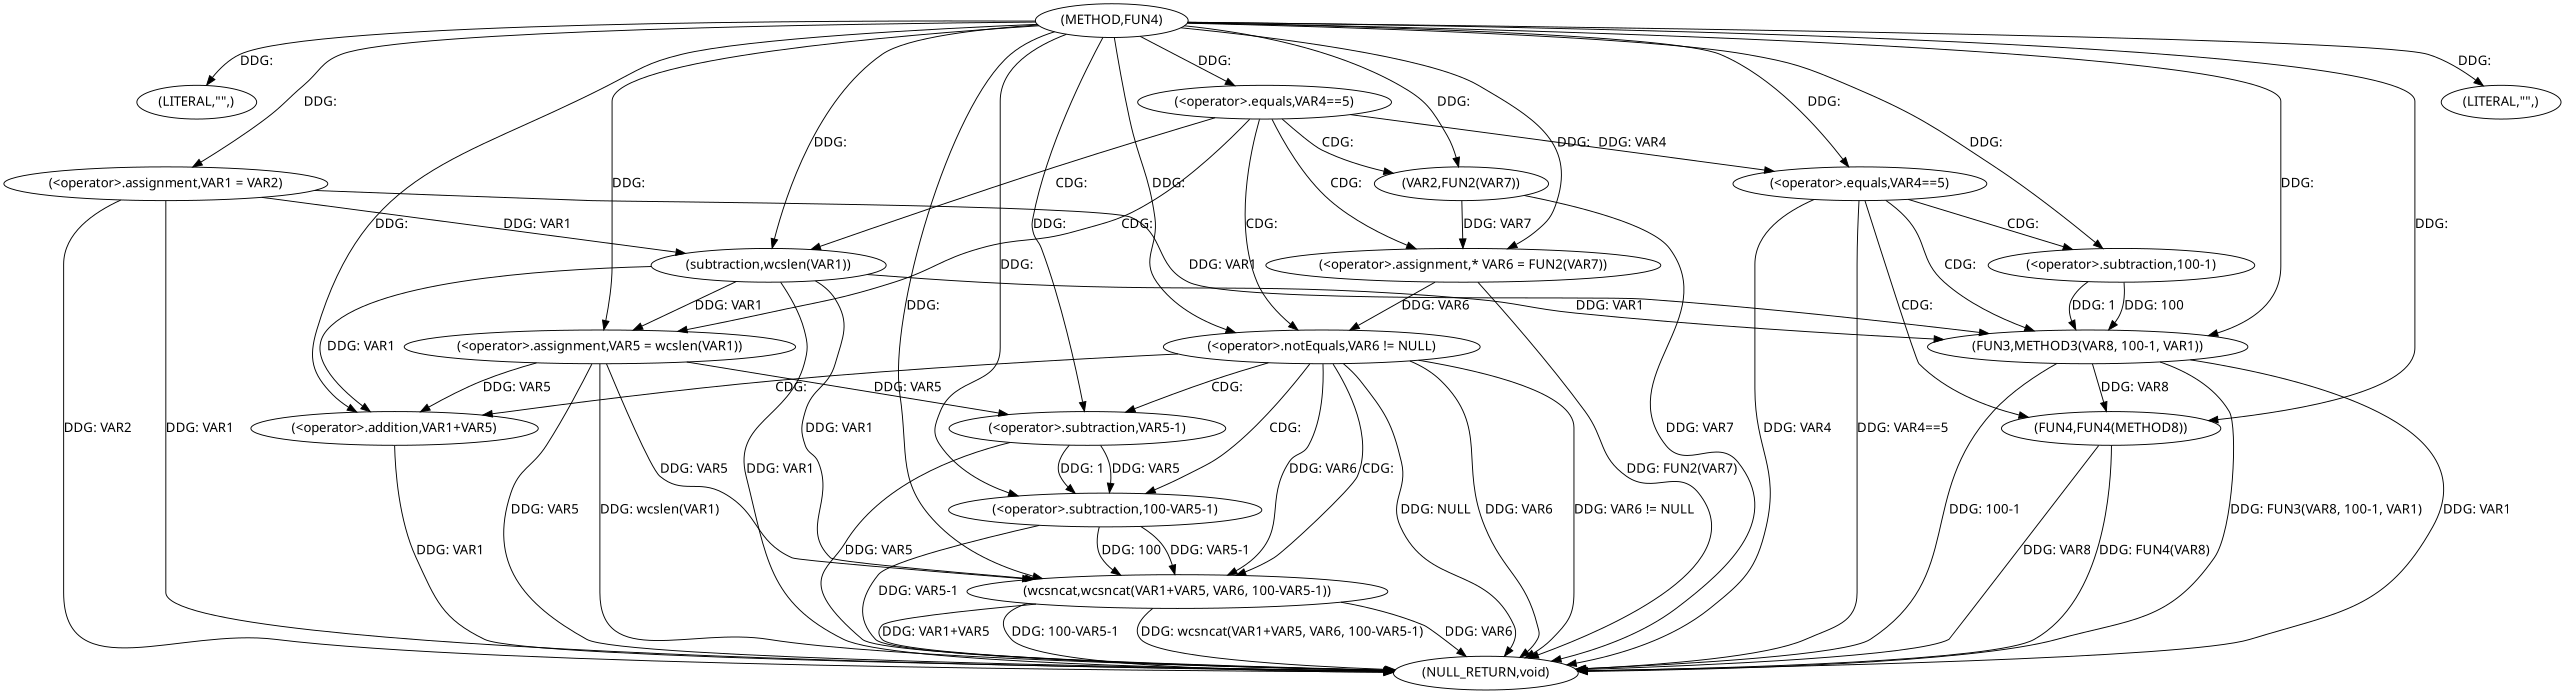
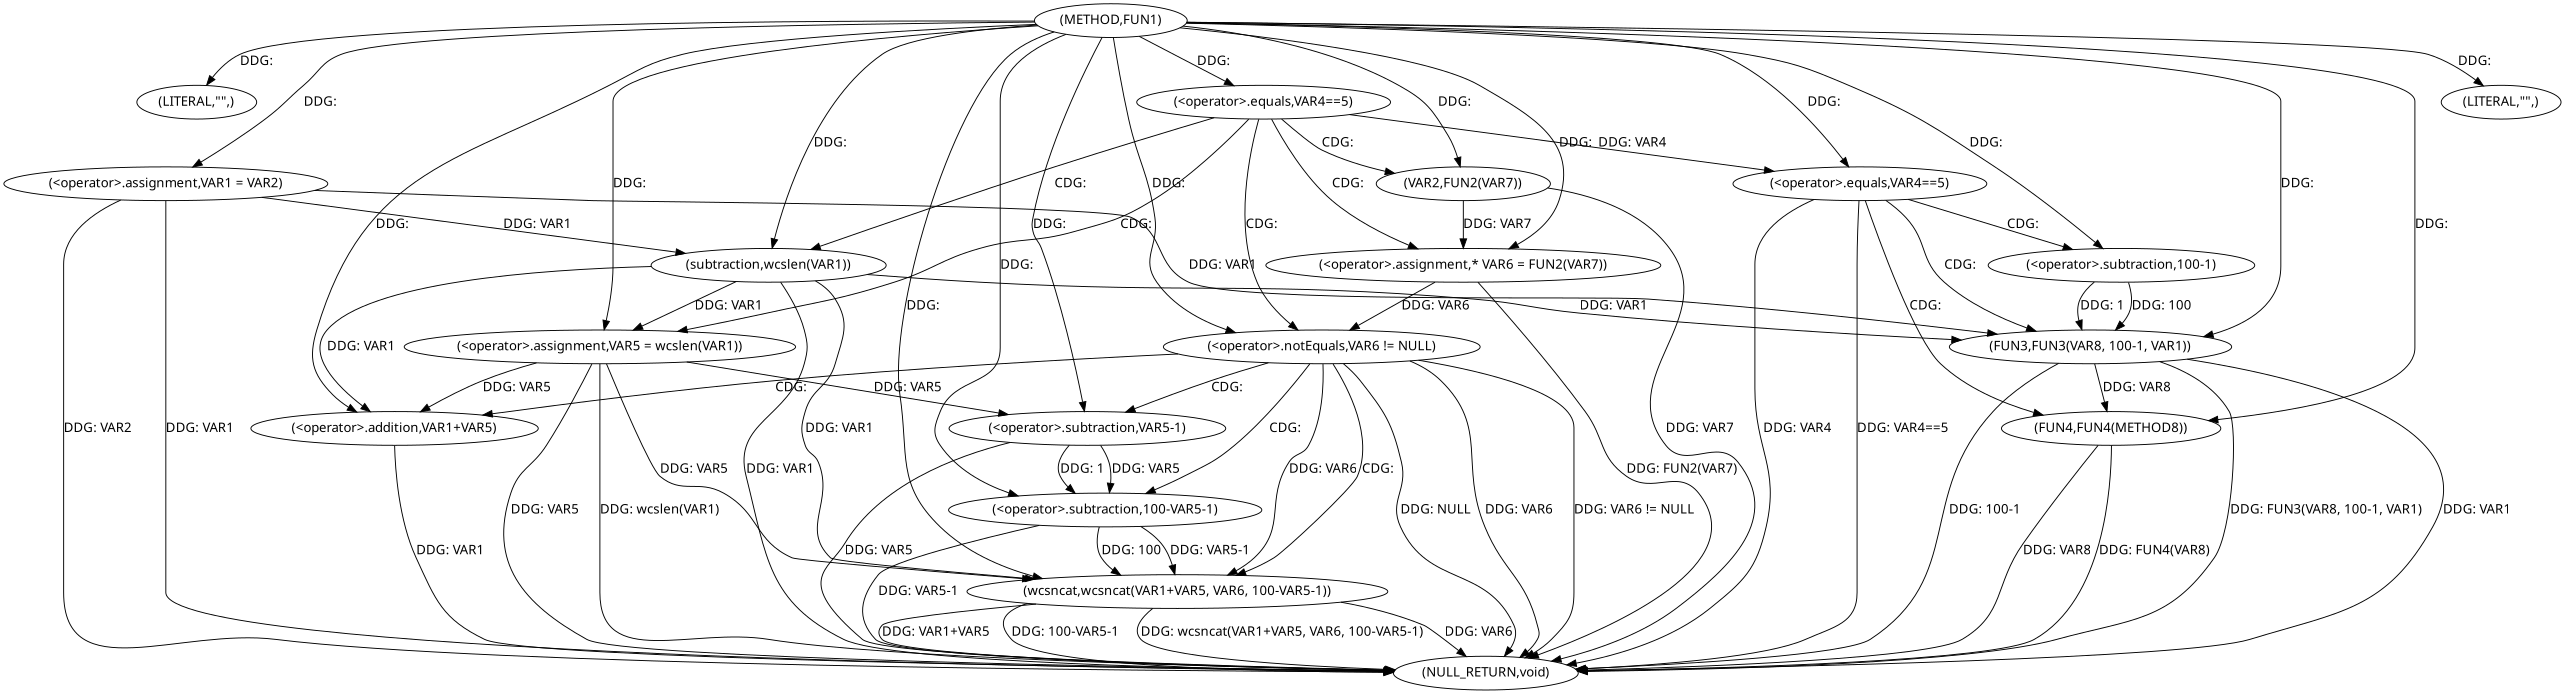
  digraph {
    fontname="Noto Sans"
    node [fontname="Noto Sans"]
    edge [fontname="Noto Sans"]
-   n1 [label="(METHOD,FUN4)"]
+   n1 [label="(METHOD,FUN1)"]
    n2 [label="(LITERAL,\"\",)"]
    n3 [label="(<operator>.assignment,VAR1 = VAR2)"]
    n4 [label="(<operator>.equals,VAR4==5)"]
    n5 [label="(<operator>.assignment,VAR5 = wcslen(VAR1))"]
    n6 [label="(subtraction,wcslen(VAR1))"]
    n7 [label="(<operator>.assignment,* VAR6 = FUN2(VAR7))"]
    n8 [label="(VAR2,FUN2(VAR7))"]
    n9 [label="(<operator>.notEquals,VAR6 != NULL)"]
    n10 [label="(wcsncat,wcsncat(VAR1+VAR5, VAR6, 100-VAR5-1))"]
    n11 [label="(<operator>.addition,VAR1+VAR5)"]
    n12 [label="(<operator>.subtraction,100-VAR5-1)"]
    n13 [label="(<operator>.subtraction,VAR5-1)"]
    n14 [label="(<operator>.equals,VAR4==5)"]
    n15 [label="(LITERAL,\"\",)"]
-   n16 [label="(FUN3,METHOD3(VAR8, 100-1, VAR1))"]
+   n16 [label="(FUN3,FUN3(VAR8, 100-1, VAR1))"]
    n17 [label="(<operator>.subtraction,100-1)"]
    n18 [label="(FUN4,FUN4(METHOD8))"]
    n19 [label="(NULL_RETURN,void)"]
    n1 -> n2 [label="DDG: "]
    n1 -> n3 [label="DDG: "]
    n1 -> n4 [label="DDG: "]
    n1 -> n5 [label="DDG: "]
    n1 -> n6 [label="DDG: "]
    n1 -> n7 [label="DDG: "]
    n1 -> n8 [label="DDG: "]
    n1 -> n9 [label="DDG: "]
    n1 -> n10 [label="DDG: "]
    n1 -> n11 [label="DDG: "]
    n1 -> n12 [label="DDG: "]
    n1 -> n13 [label="DDG: "]
    n1 -> n14 [label="DDG: "]
    n1 -> n15 [label="DDG: "]
    n1 -> n16 [label="DDG: "]
    n1 -> n17 [label="DDG: "]
    n1 -> n18 [label="DDG: "]
    n3 -> n6 [label="DDG: VAR1"]
    n3 -> n16 [label="DDG: VAR1"]
    n3 -> n19 [label="DDG: VAR1"]
    n3 -> n19 [label="DDG: VAR2"]
    n4 -> n5 [label="CDG: "]
    n4 -> n6 [label="CDG: "]
    n4 -> n7 [label="CDG: "]
    n4 -> n8 [label="CDG: "]
    n4 -> n9 [label="CDG: "]
    n4 -> n14 [label="DDG: VAR4"]
    n5 -> n10 [label="DDG: VAR5"]
    n5 -> n11 [label="DDG: VAR5"]
    n5 -> n13 [label="DDG: VAR5"]
    n5 -> n19 [label="DDG: VAR5"]
    n5 -> n19 [label="DDG: wcslen(VAR1)"]
    n6 -> n5 [label="DDG: VAR1"]
    n6 -> n10 [label="DDG: VAR1"]
    n6 -> n11 [label="DDG: VAR1"]
    n6 -> n16 [label="DDG: VAR1"]
    n6 -> n19 [label="DDG: VAR1"]
    n7 -> n9 [label="DDG: VAR6"]
    n7 -> n19 [label="DDG: FUN2(VAR7)"]
    n8 -> n7 [label="DDG: VAR7"]
    n8 -> n19 [label="DDG: VAR7"]
    n9 -> n10 [label="DDG: VAR6"]
    n9 -> n10 [label="CDG: "]
    n9 -> n11 [label="CDG: "]
    n9 -> n12 [label="CDG: "]
    n9 -> n13 [label="CDG: "]
    n9 -> n19 [label="DDG: VAR6"]
    n9 -> n19 [label="DDG: VAR6 != NULL"]
    n9 -> n19 [label="DDG: NULL"]
    n10 -> n19 [label="DDG: VAR1+VAR5"]
    n10 -> n19 [label="DDG: 100-VAR5-1"]
    n10 -> n19 [label="DDG: wcsncat(VAR1+VAR5, VAR6, 100-VAR5-1)"]
    n10 -> n19 [label="DDG: VAR6"]
    n11 -> n19 [label="DDG: VAR1"]
    n12 -> n10 [label="DDG: 100"]
    n12 -> n10 [label="DDG: VAR5-1"]
    n12 -> n19 [label="DDG: VAR5-1"]
    n13 -> n12 [label="DDG: VAR5"]
    n13 -> n12 [label="DDG: 1"]
    n13 -> n19 [label="DDG: VAR5"]
    n14 -> n16 [label="CDG: "]
    n14 -> n17 [label="CDG: "]
    n14 -> n18 [label="CDG: "]
    n14 -> n19 [label="DDG: VAR4==5"]
    n14 -> n19 [label="DDG: VAR4"]
    n16 -> n18 [label="DDG: VAR8"]
    n16 -> n19 [label="DDG: VAR1"]
    n16 -> n19 [label="DDG: FUN3(VAR8, 100-1, VAR1)"]
    n16 -> n19 [label="DDG: 100-1"]
    n17 -> n16 [label="DDG: 100"]
    n17 -> n16 [label="DDG: 1"]
    n18 -> n19 [label="DDG: FUN4(VAR8)"]
    n18 -> n19 [label="DDG: VAR8"]
  }
